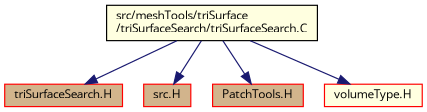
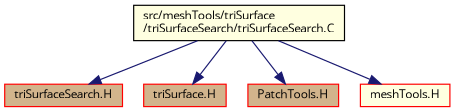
  digraph {
    fontname="Open Sans"
    node [color=red fillcolor=tan fontname="Open Sans" fontsize=10 shape=record style=filled]
    edge [color=midnightblue fontname="Open Sans" fontsize=10 labelfontname=Helvetica labelfontsize=10 style=solid]
    n1 [color=black fillcolor=lightyellow fontcolor=black height=0.2 label="src/meshTools/triSurface\l/triSurfaceSearch/triSurfaceSearch.C" width=0.4]
    n2 [height=0.2 label="triSurfaceSearch.H" width=0.4]
-   n3 [height=0.2 label="src.H" width=0.4]
+   n3 [height=0.2 label="triSurface.H" width=0.4]
    n4 [height=0.2 label="PatchTools.H" width=0.4]
-   n5 [fillcolor=lightyellow height=0.2 label="volumeType.H" width=0.4]
+   n5 [fillcolor=lightyellow height=0.2 label="meshTools.H" width=0.4]
    n1 -> n2
    n1 -> n3
    n1 -> n4
    n1 -> n5
  }
